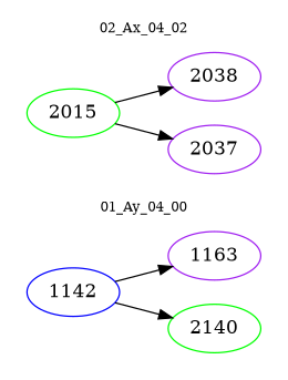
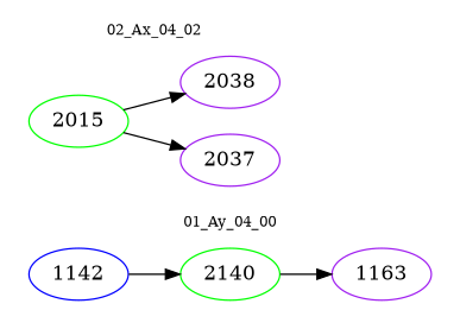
  digraph {
    rankdir=LR
    node [color=purple]
    edge [color=black]
    n1 [color=blue label=1142]
    n2 [color=green label=2140]
    n3 [label=1163]
    n4 [label=2037]
    n5 [color=green label=2015]
    n6 [label=2038]
    subgraph cluster_1 {
      color=white
      fontsize=10
      label="01_Ay_04_00"
      n1
      n2
      n3
    }
    subgraph cluster_2 {
      color=white
      fontsize=10
      label="02_Ax_04_02"
      n4
      n5
      n6
    }
    n1 -> n2
-   n1 -> n3
+   n2 -> n3
    n5 -> n4
    n5 -> n6
  }
